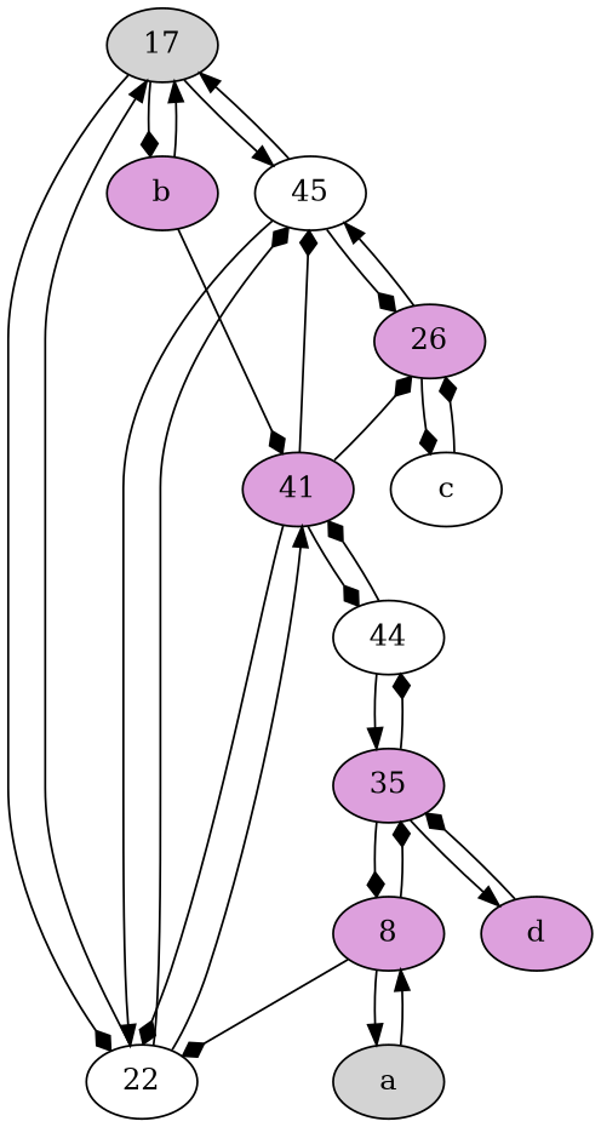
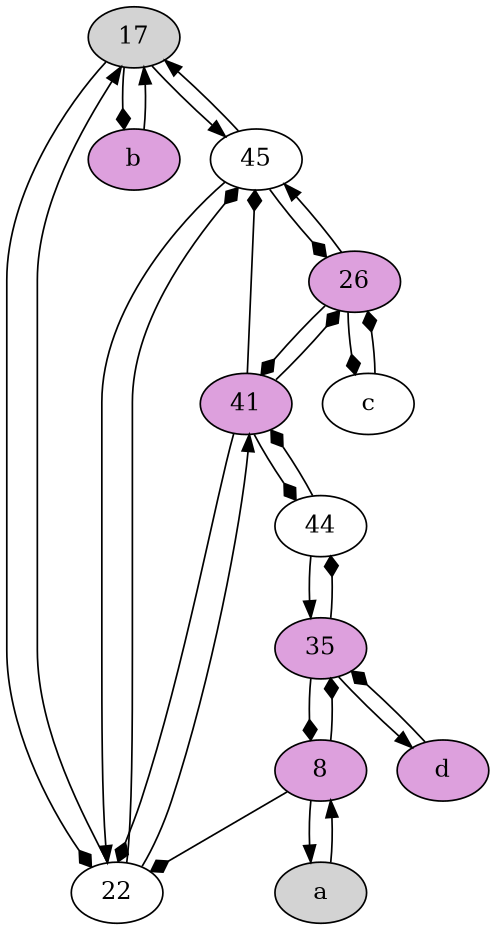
  digraph {
    node [fillcolor=plum style=filled]
    edge [arrowhead=diamond]
    17 [fillcolor=lightgrey]
    45 [fillcolor=white]
    22 [fillcolor=white]
    b
    26
    41
    c [fillcolor=white]
    44 [fillcolor=white]
    35
    8
    d
    a [fillcolor=lightgrey]
    17 -> 45 [arrowhead=normal]
    17 -> 22
    17 -> b
    45 -> 17 [arrowhead=normal]
    45 -> 22 [arrowhead=normal]
    45 -> 26
    22 -> 17 [arrowhead=normal]
    22 -> 45
    22 -> 41 [arrowhead=normal]
    b -> 17 [arrowhead=normal]
    26 -> 45 [arrowhead=normal]
-   b -> 41
+   26 -> 41
    26 -> c
    41 -> 45
    41 -> 22
    41 -> 26
    41 -> 44
    c -> 26
    44 -> 41
    44 -> 35 [arrowhead=normal]
    35 -> 44
    35 -> 8
    35 -> d [arrowhead=normal]
    8 -> 22
    8 -> 35
    8 -> a [arrowhead=normal]
    d -> 35
    a -> 8 [arrowhead=normal]
  }
